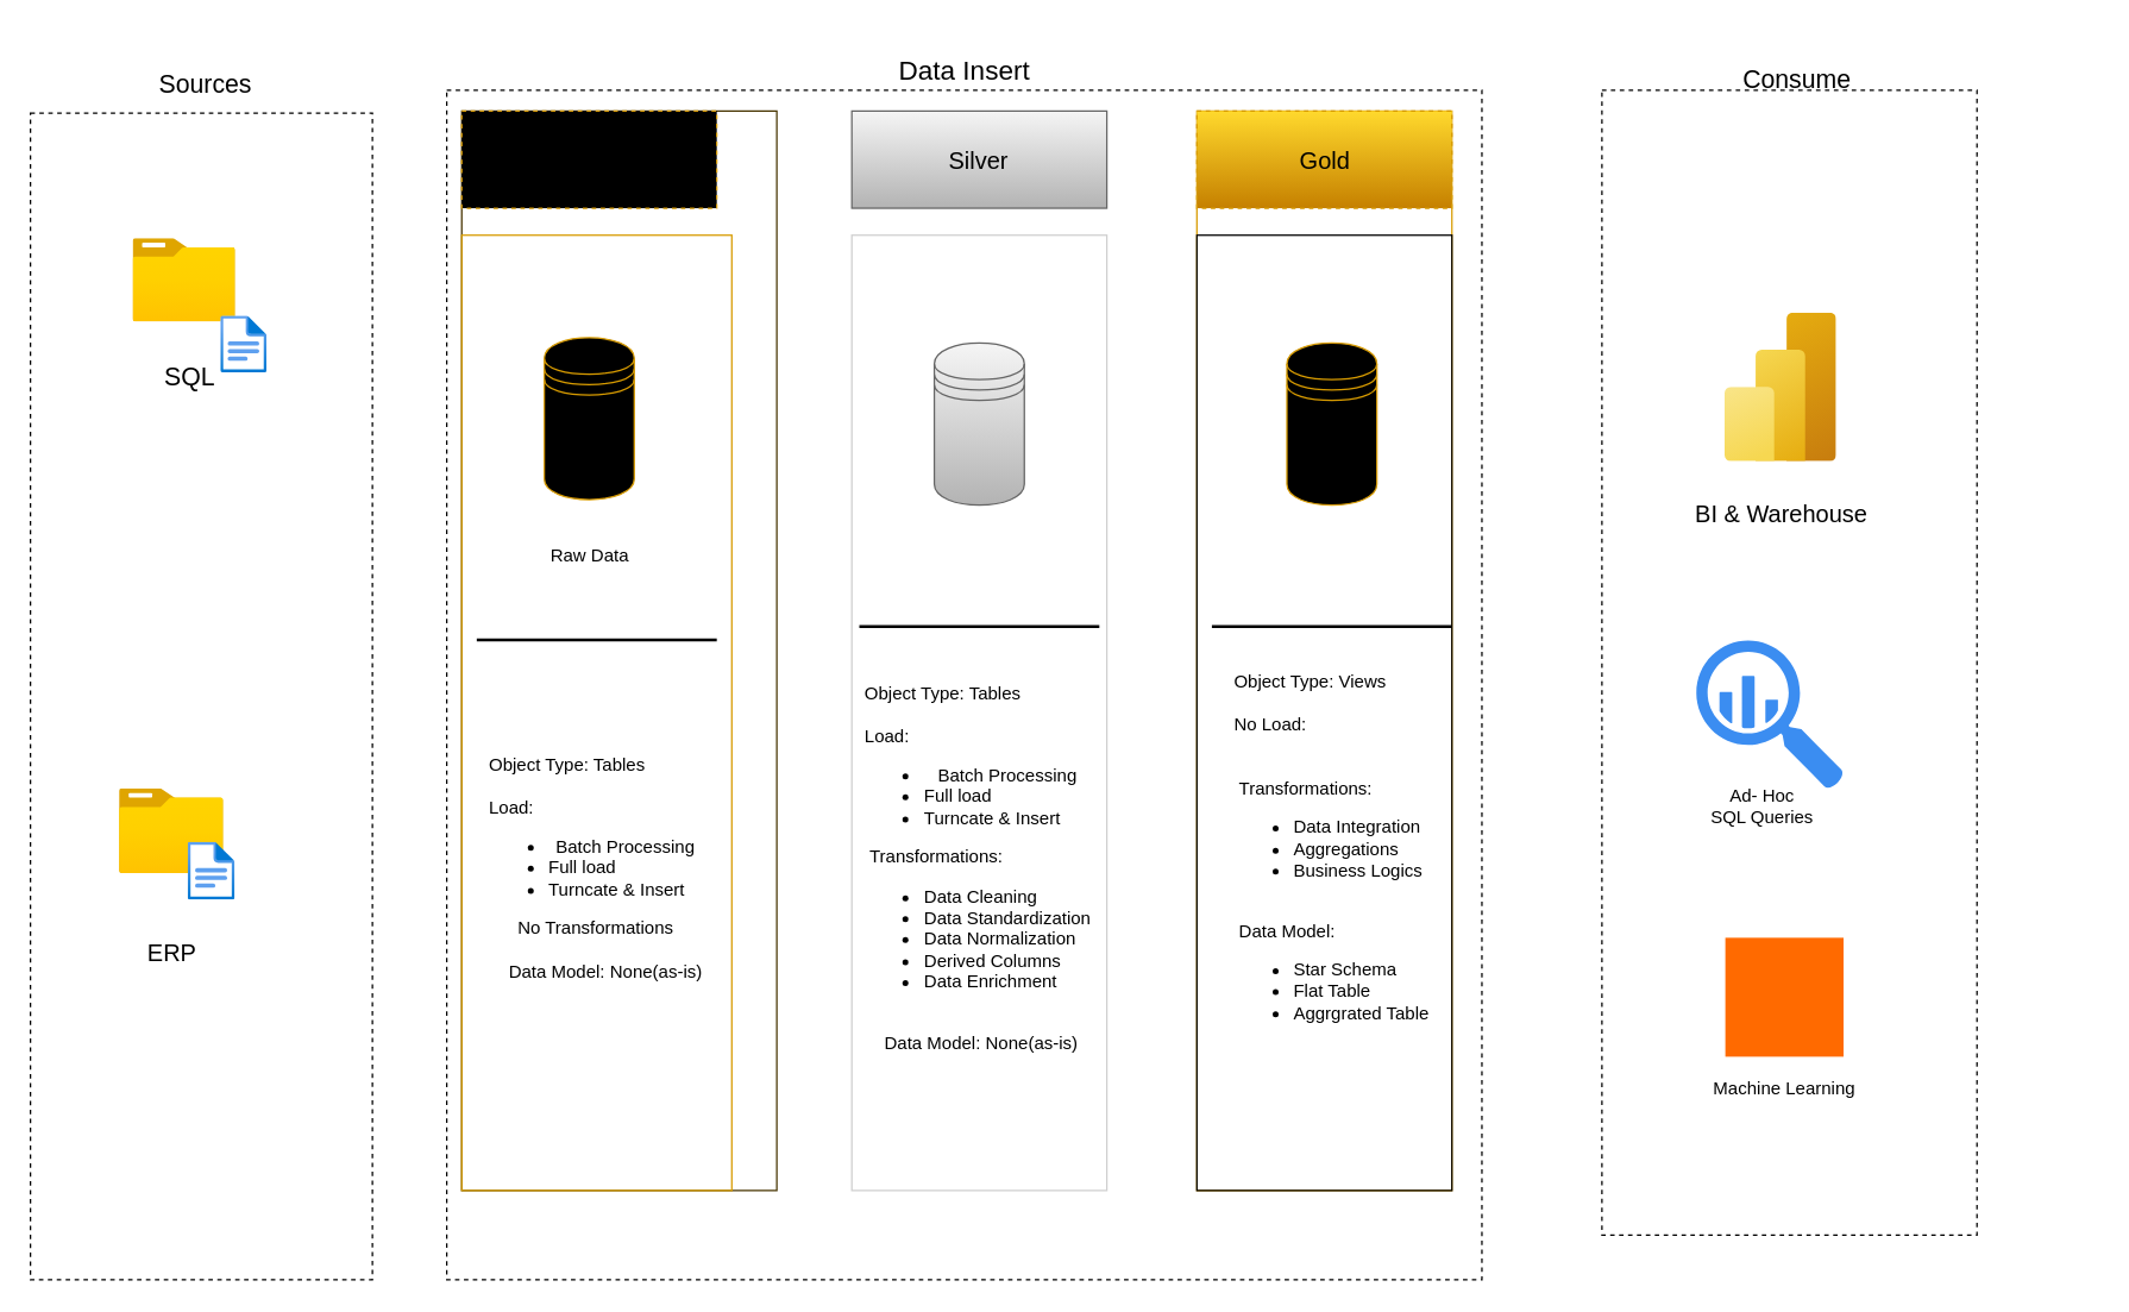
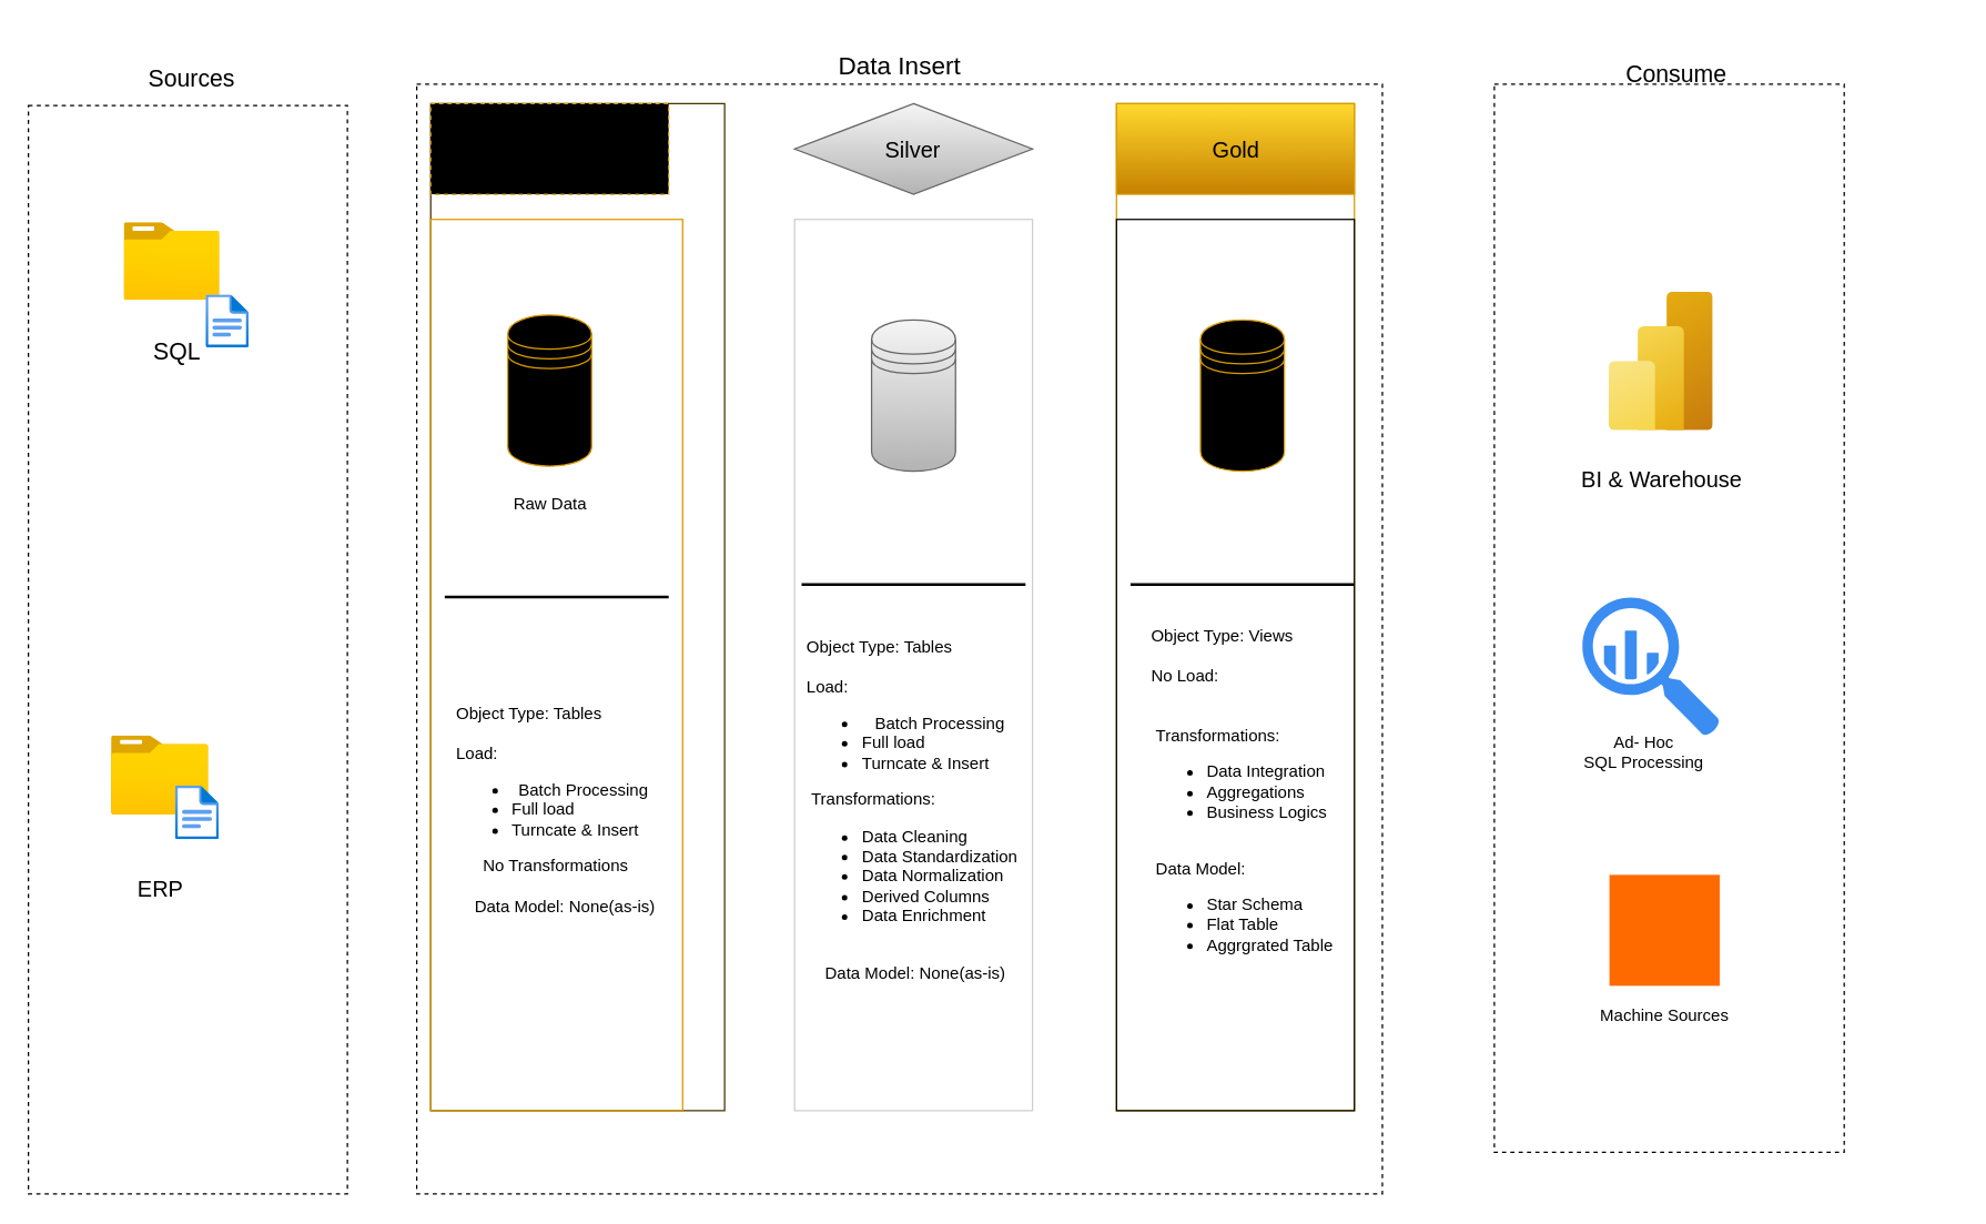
  <mxCell id="0" />
  <mxCell id="1" parent="0" />
  <mxCell id="2" value="" style="group;fillColor=none;strokeColor=none;" vertex="1" connectable="0" parent="1"><mxGeometry x="20" y="20" width="230" height="840" as="geometry" /></mxCell>
  <mxCell id="3" value="" style="rounded=0;whiteSpace=wrap;html=1;dashed=1;fillColor=none;" vertex="1" parent="2"><mxGeometry y="55.322" width="230.0" height="784.678" as="geometry" /></mxCell>
  <mxCell id="4" value="&lt;font style=&quot;font-size: 17px;&quot;&gt;Sources&lt;/font&gt;" style="rounded=0;whiteSpace=wrap;html=1;arcSize=26;fillColor=none;strokeColor=none;strokeWidth=2;" vertex="1" parent="2"><mxGeometry x="43.807" width="148.278" height="73.756" as="geometry" /></mxCell>
  <mxCell id="5" value="" style="group" vertex="1" connectable="0" parent="2"><mxGeometry x="69.14" y="140" width="97.91" height="130" as="geometry" /></mxCell>
  <mxCell id="6" value="" style="image;aspect=fixed;html=1;points=[];align=center;fontSize=12;image=img/lib/azure2/general/Folder_Blank.svg;" vertex="1" parent="5"><mxGeometry width="69.069" height="56.052" as="geometry" /></mxCell>
  <mxCell id="7" value="" style="image;aspect=fixed;html=1;points=[];align=center;fontSize=12;image=img/lib/azure2/general/File.svg;" vertex="1" parent="5"><mxGeometry x="59.078" y="51.992" width="31.088" height="38.302" as="geometry" /></mxCell>
  <mxCell id="8" value="&lt;font style=&quot;font-size: 17px;&quot;&gt;SQL&lt;/font&gt;" style="text;html=1;align=center;verticalAlign=middle;whiteSpace=wrap;rounded=0;" vertex="1" parent="2"><mxGeometry x="69.137" y="200" width="77.433" height="67.2" as="geometry" /></mxCell>
  <mxCell id="9" style="edgeStyle=orthogonalEdgeStyle;rounded=0;orthogonalLoop=1;jettySize=auto;html=1;exitX=0.5;exitY=1;exitDx=0;exitDy=0;" edge="1" parent="2" source="3" target="3"><mxGeometry relative="1" as="geometry" /></mxCell>
  <mxCell id="10" value="" style="group" vertex="1" connectable="0" parent="2"><mxGeometry x="60" y="510" width="116.19" height="140" as="geometry" /></mxCell>
  <mxCell id="11" value="" style="group" vertex="1" connectable="0" parent="10"><mxGeometry width="116.19" height="140.0" as="geometry" /></mxCell>
  <mxCell id="12" value="" style="image;aspect=fixed;html=1;points=[];align=center;fontSize=12;image=img/lib/azure2/general/Folder_Blank.svg;" vertex="1" parent="11"><mxGeometry width="70.224" height="56.989" as="geometry" /></mxCell>
  <mxCell id="13" value="&lt;font style=&quot;font-size: 16px;&quot;&gt;ERP&lt;/font&gt;" style="text;html=1;align=center;verticalAlign=middle;whiteSpace=wrap;rounded=0;" vertex="1" parent="11"><mxGeometry x="9.552" y="80.153" width="51.119" height="59.847" as="geometry" /></mxCell>
  <mxCell id="14" value="" style="image;aspect=fixed;html=1;points=[];align=center;fontSize=12;image=img/lib/azure2/general/File.svg;" vertex="1" parent="10"><mxGeometry x="46.21" y="35.897" width="31.608" height="38.942" as="geometry" /></mxCell>
  <mxCell id="15" value="&#10;" style="group;strokeColor=none;" vertex="1" connectable="0" parent="1"><mxGeometry x="300" y="40" width="1110" height="820" as="geometry" /></mxCell>
  <mxCell id="16" value="" style="rounded=0;whiteSpace=wrap;html=1;dashed=1;fillColor=none;strokeColor=default;" vertex="1" parent="15"><mxGeometry y="20" width="696.273" height="800" as="geometry" /></mxCell>
  <mxCell id="17" value="" style="rounded=0;whiteSpace=wrap;html=1;dashed=1;fillColor=none;" vertex="1" parent="15"><mxGeometry x="777" y="20" width="252.273" height="770" as="geometry" /></mxCell>
  <mxCell id="18" value="" style="group;fillColor=none;strokeColor=#473400;" vertex="1" connectable="0" parent="15"><mxGeometry x="10.091" y="34" width="211.909" height="726" as="geometry" /></mxCell>
  <mxCell id="19" value="&lt;font style=&quot;font-size: 16px;&quot;&gt;Bronze&lt;/font&gt;" style="rounded=0;whiteSpace=wrap;html=1;fillColor=#ffcd28;gradientColor=light-dark(#FFA500,#52472E);strokeColor=#d79b00;dashed=1;" vertex="1" parent="18"><mxGeometry width="171.545" height="65.34" as="geometry" /></mxCell>
  <mxCell id="20" value="" style="rounded=0;whiteSpace=wrap;html=1;fillColor=none;gradientColor=#ffa500;strokeColor=#d79b00;" vertex="1" parent="18"><mxGeometry y="83.49" width="181.636" height="642.51" as="geometry" /></mxCell>
  <mxCell id="21" value="" style="shape=datastore;whiteSpace=wrap;html=1;fillColor=light-dark(#ffcd28, #745902);gradientColor=light-dark(#ffa500, #b67702);strokeColor=#d79b00;" vertex="1" parent="18"><mxGeometry x="55.5" y="152.46" width="60.545" height="108.9" as="geometry" /></mxCell>
- <mxCell id="22" value="Raw Data" style="text;html=1;align=center;verticalAlign=middle;whiteSpace=wrap;rounded=0;" vertex="1" parent="18"><mxGeometry x="55.5" y="271.36" width="60.545" height="54.45" as="geometry" /></mxCell>
+ <mxCell id="22" value="Raw Data" style="text;html=1;align=center;verticalAlign=middle;whiteSpace=wrap;rounded=0;" vertex="1" parent="18"><mxGeometry x="55.5" y="261.36" width="60.545" height="54.45" as="geometry" /></mxCell>
  <mxCell id="23" value="" style="line;strokeWidth=2;html=1;" vertex="1" parent="18"><mxGeometry x="10.091" y="346.665" width="161.455" height="18.15" as="geometry" /></mxCell>
  <mxCell id="24" value="&lt;div style=&quot;text-align: left;&quot;&gt;&lt;span style=&quot;text-align: center;&quot;&gt;Object Type: Tables&lt;/span&gt;&lt;span style=&quot;background-color: transparent; color: light-dark(rgb(0, 0, 0), rgb(255, 255, 255));&quot;&gt;&lt;/span&gt;&lt;/div&gt;&lt;div style=&quot;text-align: left;&quot;&gt;&lt;span style=&quot;text-align: center;&quot;&gt;&lt;br&gt;&lt;/span&gt;&lt;/div&gt;&lt;div style=&quot;text-align: left;&quot;&gt;&lt;span style=&quot;background-color: transparent; color: light-dark(rgb(0, 0, 0), rgb(255, 255, 255));&quot;&gt;Load:&lt;/span&gt;&lt;/div&gt;&lt;div&gt;&lt;ul&gt;&lt;li&gt;Batch Processing&lt;/li&gt;&lt;li style=&quot;text-align: left;&quot;&gt;Full load&lt;/li&gt;&lt;li style=&quot;text-align: left;&quot;&gt;Turncate &amp;amp; Insert&lt;/li&gt;&lt;/ul&gt;&lt;div style=&quot;&quot;&gt;No Transformations&lt;/div&gt;&lt;/div&gt;&lt;div style=&quot;text-align: justify;&quot;&gt;&amp;nbsp; &amp;nbsp;&amp;nbsp;&lt;/div&gt;&lt;div style=&quot;text-align: justify;&quot;&gt;&amp;nbsp; &amp;nbsp; Data Model: None(as-is)&lt;/div&gt;" style="text;html=1;align=center;verticalAlign=middle;whiteSpace=wrap;rounded=0;" vertex="1" parent="18"><mxGeometry x="10.091" y="373.89" width="161.455" height="270.435" as="geometry" /></mxCell>
  <mxCell id="25" value="" style="group" vertex="1" connectable="0" parent="15"><mxGeometry x="272.455" y="34" width="171.545" height="726" as="geometry" /></mxCell>
- <mxCell id="26" value="&lt;font style=&quot;font-size: 16px;&quot;&gt;Silver&lt;/font&gt;" style="rounded=0;whiteSpace=wrap;html=1;fillColor=#f5f5f5;gradientColor=#b3b3b3;strokeColor=#666666;" vertex="1" parent="25"><mxGeometry width="171.545" height="65.34" as="geometry" /></mxCell>
+ <mxCell id="26" value="&lt;font style=&quot;font-size: 16px;&quot;&gt;Silver&lt;/font&gt;" style="rhombus;whiteSpace=wrap;html=1;fillColor=#f5f5f5;gradientColor=#b3b3b3;strokeColor=#666666;" vertex="1" parent="25"><mxGeometry width="171.545" height="65.34" as="geometry" /></mxCell>
  <mxCell id="27" value="&lt;span style=&quot;color: rgba(0, 0, 0, 0); font-family: monospace; font-size: 0px; text-align: start; text-wrap-mode: nowrap;&quot;&gt;%3CmxGraphModel%3E%3Croot%3E%3CmxCell%20id%3D%220%22%2F%3E%3CmxCell%20id%3D%221%22%20parent%3D%220%22%2F%3E%3CmxCell%20id%3D%222%22%20value%3D%22%22%20style%3D%22group%22%20vertex%3D%221%22%20connectable%3D%220%22%20parent%3D%221%22%3E%3CmxGeometry%20x%3D%22640%22%20y%3D%22144%22%20width%3D%22170%22%20height%3D%22400%22%20as%3D%22geometry%22%2F%3E%3C%2FmxCell%3E%3CmxCell%20id%3D%223%22%20value%3D%22%26lt%3Bfont%20style%3D%26quot%3Bfont-size%3A%2016px%3B%26quot%3B%26gt%3BSilver%26lt%3B%2Ffont%26gt%3B%22%20style%3D%22rounded%3D0%3BwhiteSpace%3Dwrap%3Bhtml%3D1%3BfillColor%3D%23f5f5f5%3BgradientColor%3D%23b3b3b3%3BstrokeColor%3D%23666666%3B%22%20vertex%3D%221%22%20parent%3D%222%22%3E%3CmxGeometry%20width%3D%22170%22%20height%3D%2236%22%20as%3D%22geometry%22%2F%3E%3C%2FmxCell%3E%3CmxCell%20id%3D%224%22%20value%3D%22%22%20style%3D%22rounded%3D0%3BwhiteSpace%3Dwrap%3Bhtml%3D1%3BfillColor%3Dnone%3BgradientColor%3D%23b3b3b3%3BstrokeColor%3D%23CFCFCF%3B%22%20vertex%3D%221%22%20parent%3D%222%22%3E%3CmxGeometry%20y%3D%2246%22%20width%3D%22170%22%20height%3D%22354%22%20as%3D%22geometry%22%2F%3E%3C%2FmxCell%3E%3CmxCell%20id%3D%225%22%20value%3D%22%22%20style%3D%22shape%3Ddatastore%3BwhiteSpace%3Dwrap%3Bhtml%3D1%3BfillColor%3D%23f5f5f5%3BgradientColor%3D%23b3b3b3%3BstrokeColor%3D%23666666%3B%22%20vertex%3D%221%22%20parent%3D%222%22%3E%3CmxGeometry%20x%3D%2255%22%20y%3D%2286%22%20width%3D%2260%22%20height%3D%2260%22%20as%3D%22geometry%22%2F%3E%3C%2FmxCell%3E%3CmxCell%20id%3D%226%22%20value%3D%22%22%20style%3D%22line%3BstrokeWidth%3D2%3Bhtml%3D1%3B%22%20vertex%3D%221%22%20parent%3D%222%22%3E%3CmxGeometry%20x%3D%225%22%20y%3D%22186%22%20width%3D%22160%22%20height%3D%2210%22%20as%3D%22geometry%22%2F%3E%3C%2FmxCell%3E%3C%2Froot%3E%3C%2FmxGraphModel%3E&lt;/span&gt;" style="rounded=0;whiteSpace=wrap;html=1;fillColor=none;gradientColor=#b3b3b3;strokeColor=#CFCFCF;" vertex="1" parent="25"><mxGeometry y="83.49" width="171.545" height="642.51" as="geometry" /></mxCell>
  <mxCell id="28" value="" style="shape=datastore;whiteSpace=wrap;html=1;fillColor=#f5f5f5;gradientColor=#b3b3b3;strokeColor=#666666;" vertex="1" parent="25"><mxGeometry x="55.5" y="156.09" width="60.545" height="108.9" as="geometry" /></mxCell>
  <mxCell id="29" value="" style="line;strokeWidth=2;html=1;" vertex="1" parent="25"><mxGeometry x="5.045" y="337.59" width="161.455" height="18.15" as="geometry" /></mxCell>
  <mxCell id="30" value="&lt;div style=&quot;text-align: left;&quot;&gt;&lt;span style=&quot;text-align: center;&quot;&gt;Object Type: Tables&lt;/span&gt;&lt;span style=&quot;background-color: transparent; color: light-dark(rgb(0, 0, 0), rgb(255, 255, 255));&quot;&gt;&lt;/span&gt;&lt;/div&gt;&lt;div style=&quot;text-align: left;&quot;&gt;&lt;span style=&quot;text-align: center;&quot;&gt;&lt;br&gt;&lt;/span&gt;&lt;/div&gt;&lt;div style=&quot;text-align: left;&quot;&gt;&lt;span style=&quot;background-color: transparent; color: light-dark(rgb(0, 0, 0), rgb(255, 255, 255));&quot;&gt;Load:&lt;/span&gt;&lt;/div&gt;&lt;div&gt;&lt;ul&gt;&lt;li&gt;Batch Processing&lt;/li&gt;&lt;li style=&quot;text-align: left;&quot;&gt;Full load&lt;/li&gt;&lt;li style=&quot;text-align: left;&quot;&gt;Turncate &amp;amp; Insert&lt;/li&gt;&lt;/ul&gt;&lt;div style=&quot;text-align: left;&quot;&gt;&amp;nbsp;Transformations:&lt;/div&gt;&lt;/div&gt;&lt;div style=&quot;&quot;&gt;&lt;ul&gt;&lt;li style=&quot;text-align: left;&quot;&gt;Data Cleaning&lt;/li&gt;&lt;li style=&quot;text-align: left;&quot;&gt;Data Standardization&lt;/li&gt;&lt;li style=&quot;text-align: left;&quot;&gt;Data Normalization&lt;/li&gt;&lt;li style=&quot;text-align: left;&quot;&gt;Derived Columns&lt;/li&gt;&lt;li style=&quot;text-align: left;&quot;&gt;Data Enrichment&lt;/li&gt;&lt;/ul&gt;&lt;/div&gt;&lt;div style=&quot;text-align: justify;&quot;&gt;&amp;nbsp; &amp;nbsp;&amp;nbsp;&lt;/div&gt;&lt;div style=&quot;text-align: justify;&quot;&gt;&amp;nbsp; &amp;nbsp; Data Model: None(as-is)&lt;/div&gt;" style="text;html=1;align=center;verticalAlign=middle;whiteSpace=wrap;rounded=0;" vertex="1" parent="25"><mxGeometry x="5.045" y="373.89" width="161.455" height="270.435" as="geometry" /></mxCell>
  <mxCell id="31" value="" style="group;fillColor=none;gradientColor=#ffa500;strokeColor=#d79b00;" vertex="1" connectable="0" parent="15"><mxGeometry x="504.545" y="34" width="171.545" height="726" as="geometry" /></mxCell>
- <mxCell id="32" value="&lt;font style=&quot;font-size: 16px;&quot;&gt;Gold&lt;/font&gt;" style="rounded=0;whiteSpace=wrap;html=1;fillColor=#FFD92D;gradientColor=#C58000;strokeColor=#d79b00;dashed=1;" vertex="1" parent="31"><mxGeometry width="171.545" height="65.34" as="geometry" /></mxCell>
+ <mxCell id="32" value="&lt;font style=&quot;font-size: 16px;&quot;&gt;Gold&lt;/font&gt;" style="rounded=0;whiteSpace=wrap;html=1;fillColor=#FFD92D;gradientColor=#C58000;strokeColor=#d79b00;" vertex="1" parent="31"><mxGeometry width="171.545" height="65.34" as="geometry" /></mxCell>
  <mxCell id="33" value="" style="rounded=0;whiteSpace=wrap;html=1;fillColor=none;" vertex="1" parent="31"><mxGeometry y="83.49" width="171.545" height="642.51" as="geometry" /></mxCell>
  <mxCell id="34" value="" style="shape=datastore;whiteSpace=wrap;html=1;fillColor=light-dark(#ffcd28, #f7d35f);gradientColor=light-dark(#ffa500, #eebd63);strokeColor=light-dark(#d79b00, #e9b52f);" vertex="1" parent="31"><mxGeometry x="60.545" y="156.09" width="60.545" height="108.9" as="geometry" /></mxCell>
  <mxCell id="35" value="" style="line;strokeWidth=2;html=1;" vertex="1" parent="31"><mxGeometry x="10.091" y="337.59" width="161.455" height="18.15" as="geometry" /></mxCell>
  <mxCell id="36" value="&lt;div style=&quot;text-align: left;&quot;&gt;&lt;span style=&quot;text-align: center;&quot;&gt;Object Type: Views&lt;/span&gt;&lt;span style=&quot;background-color: transparent; color: light-dark(rgb(0, 0, 0), rgb(255, 255, 255));&quot;&gt;&lt;/span&gt;&lt;/div&gt;&lt;div style=&quot;text-align: left;&quot;&gt;&lt;span style=&quot;text-align: center;&quot;&gt;&lt;br&gt;&lt;/span&gt;&lt;/div&gt;&lt;div style=&quot;text-align: left;&quot;&gt;&lt;span style=&quot;background-color: transparent; color: light-dark(rgb(0, 0, 0), rgb(255, 255, 255));&quot;&gt;No Load:&lt;/span&gt;&lt;/div&gt;&lt;div style=&quot;text-align: left;&quot;&gt;&lt;span style=&quot;background-color: transparent; color: light-dark(rgb(0, 0, 0), rgb(255, 255, 255));&quot;&gt;&lt;br&gt;&lt;/span&gt;&lt;/div&gt;&lt;div style=&quot;text-align: left;&quot;&gt;&lt;span style=&quot;background-color: transparent; color: light-dark(rgb(0, 0, 0), rgb(255, 255, 255));&quot;&gt;&lt;br&gt;&lt;/span&gt;&lt;/div&gt;&lt;div&gt;&lt;div style=&quot;text-align: left;&quot;&gt;&amp;nbsp;Transformations:&lt;/div&gt;&lt;/div&gt;&lt;div style=&quot;&quot;&gt;&lt;ul&gt;&lt;li style=&quot;text-align: left;&quot;&gt;Data Integration&lt;/li&gt;&lt;li style=&quot;text-align: left;&quot;&gt;Aggregations&lt;/li&gt;&lt;li style=&quot;text-align: left;&quot;&gt;Business Logics&lt;/li&gt;&lt;/ul&gt;&lt;/div&gt;&lt;div style=&quot;text-align: justify;&quot;&gt;&amp;nbsp; &amp;nbsp;&amp;nbsp;&lt;/div&gt;&lt;div style=&quot;text-align: left;&quot;&gt;&amp;nbsp;Data Model:&amp;nbsp;&lt;/div&gt;&lt;div style=&quot;text-align: left;&quot;&gt;&lt;ul&gt;&lt;li&gt;Star Schema&lt;/li&gt;&lt;li&gt;Flat Table&lt;/li&gt;&lt;li&gt;Aggrgrated Table&lt;/li&gt;&lt;/ul&gt;&lt;/div&gt;" style="text;html=1;align=center;verticalAlign=middle;whiteSpace=wrap;rounded=0;" vertex="1" parent="31"><mxGeometry x="10.091" y="366" width="161.455" height="270.435" as="geometry" /></mxCell>
  <mxCell id="37" value="&lt;font style=&quot;font-size: 18px;&quot;&gt;Data Insert&lt;/font&gt;&lt;div&gt;&lt;br&gt;&lt;/div&gt;" style="rounded=0;whiteSpace=wrap;html=1;arcSize=26;fillColor=none;strokeColor=none;" vertex="1" parent="15"><mxGeometry x="277.5" y="-6" width="141.273" height="40" as="geometry" /></mxCell>
  <mxCell id="38" value="&lt;font style=&quot;font-size: 17px;&quot;&gt;Consume&lt;/font&gt;" style="rounded=0;whiteSpace=wrap;html=1;fillColor=none;strokeColor=none;" vertex="1" parent="15"><mxGeometry x="847.636" y="-16" width="121.091" height="60" as="geometry" /></mxCell>
  <mxCell id="39" value="" style="image;aspect=fixed;html=1;points=[];align=center;fontSize=12;image=img/lib/azure2/analytics/Power_BI_Embedded.svg;" vertex="1" parent="15"><mxGeometry x="860" y="170" width="75" height="100" as="geometry" /></mxCell>
  <mxCell id="40" value="" style="sketch=0;html=1;aspect=fixed;strokeColor=none;shadow=0;fillColor=#3B8DF1;verticalAlign=top;labelPosition=center;verticalLabelPosition=bottom;shape=mxgraph.gcp2.big_query" vertex="1" parent="15"><mxGeometry x="840.5" y="390" width="99" height="100" as="geometry" /></mxCell>
  <mxCell id="41" value="" style="points=[];aspect=fixed;html=1;align=center;shadow=0;dashed=0;fillColor=#FF6A00;strokeColor=none;shape=mxgraph.alibaba_cloud.alimt_machine_translation;" vertex="1" parent="15"><mxGeometry x="860" y="590" width="79.5" height="80" as="geometry" /></mxCell>
  <mxCell id="42" value="&lt;font style=&quot;font-size: 16px;&quot;&gt;BI &amp;amp; Warehouse&lt;/font&gt;" style="text;html=1;align=center;verticalAlign=middle;whiteSpace=wrap;rounded=0;" vertex="1" parent="15"><mxGeometry x="812.5" y="290" width="170" height="30" as="geometry" /></mxCell>
- <mxCell id="43" value="Ad- Hoc&lt;div&gt;SQL Queries&lt;/div&gt;&lt;div&gt;&lt;br&gt;&lt;/div&gt;" style="text;html=1;align=center;verticalAlign=middle;whiteSpace=wrap;rounded=0;" vertex="1" parent="15"><mxGeometry x="835" y="470" width="100" height="77" as="geometry" /></mxCell>
- <mxCell id="44" value="&lt;div&gt;Machine Learning&lt;/div&gt;&lt;div&gt;&lt;br&gt;&lt;/div&gt;" style="text;html=1;align=center;verticalAlign=middle;whiteSpace=wrap;rounded=0;" vertex="1" parent="15"><mxGeometry x="849.75" y="660" width="100" height="77" as="geometry" /></mxCell>
+ <mxCell id="43" value="Ad- Hoc&lt;div&gt;SQL Processing&lt;/div&gt;&lt;div&gt;&lt;br&gt;&lt;/div&gt;" style="text;html=1;align=center;verticalAlign=middle;whiteSpace=wrap;rounded=0;" vertex="1" parent="15"><mxGeometry x="835" y="470" width="100" height="77" as="geometry" /></mxCell>
+ <mxCell id="44" value="&lt;div&gt;Machine Sources&lt;/div&gt;&lt;div&gt;&lt;br&gt;&lt;/div&gt;" style="text;html=1;align=center;verticalAlign=middle;whiteSpace=wrap;rounded=0;" vertex="1" parent="15"><mxGeometry x="849.75" y="660" width="100" height="77" as="geometry" /></mxCell>
